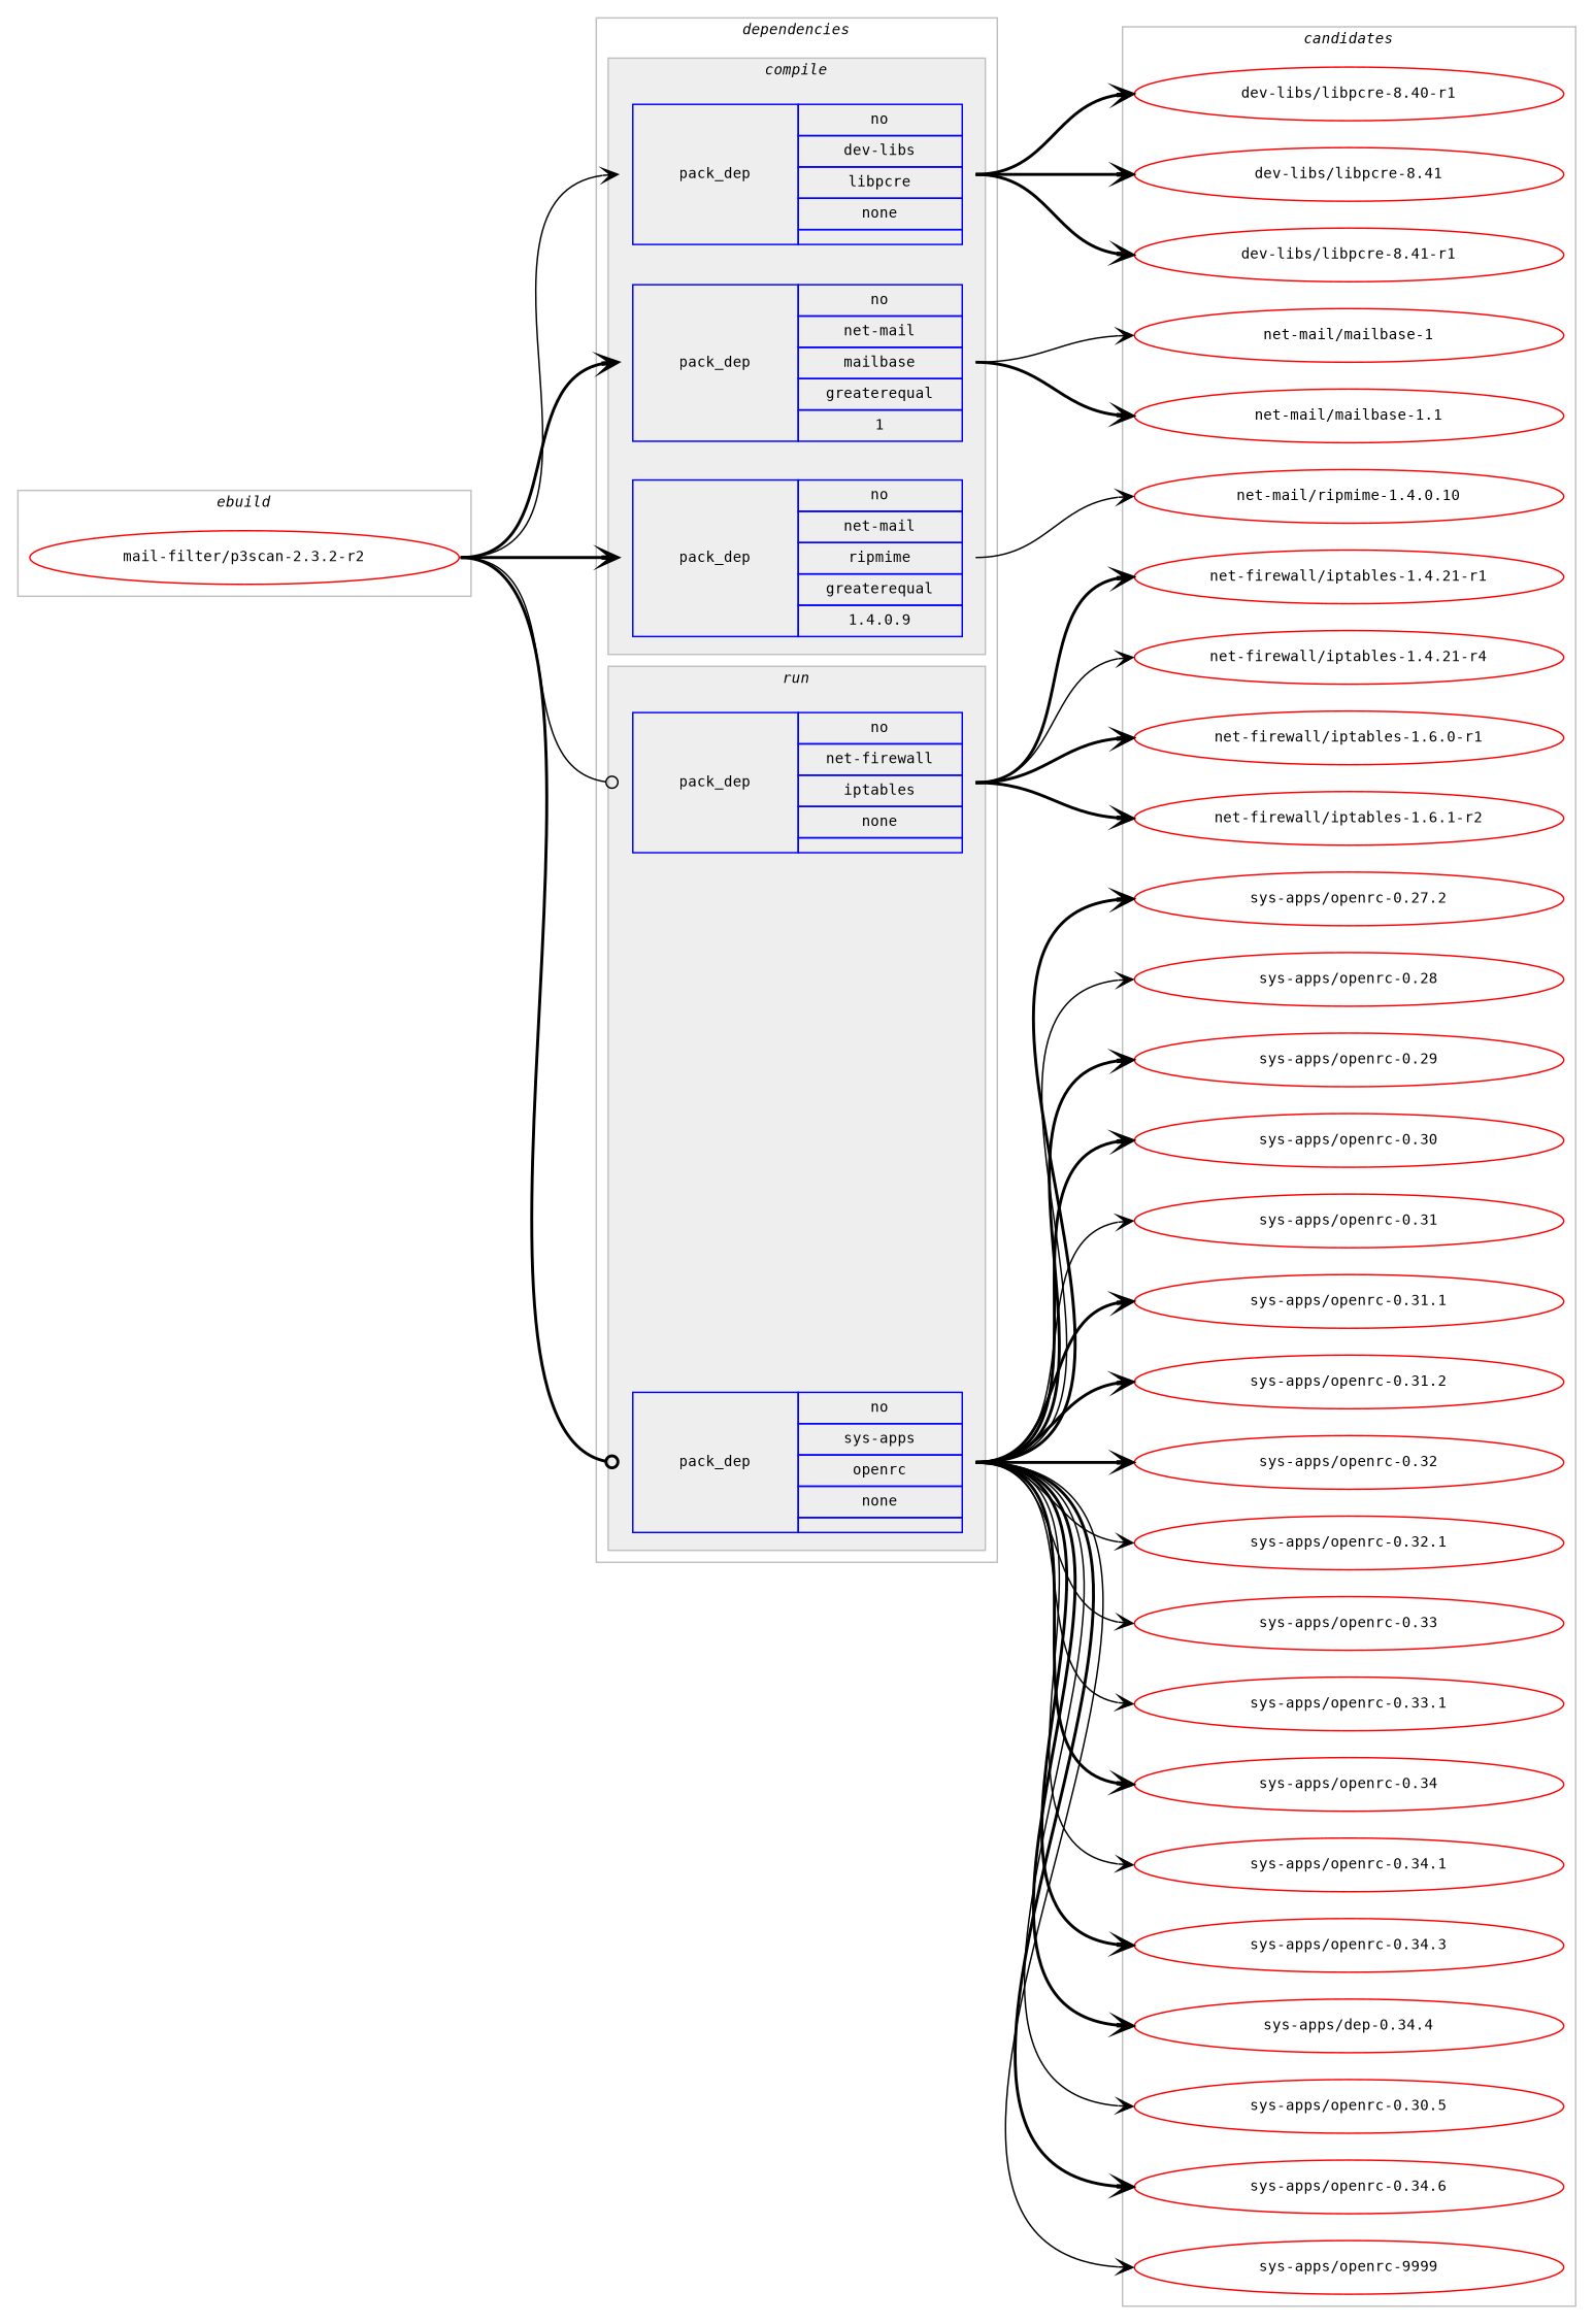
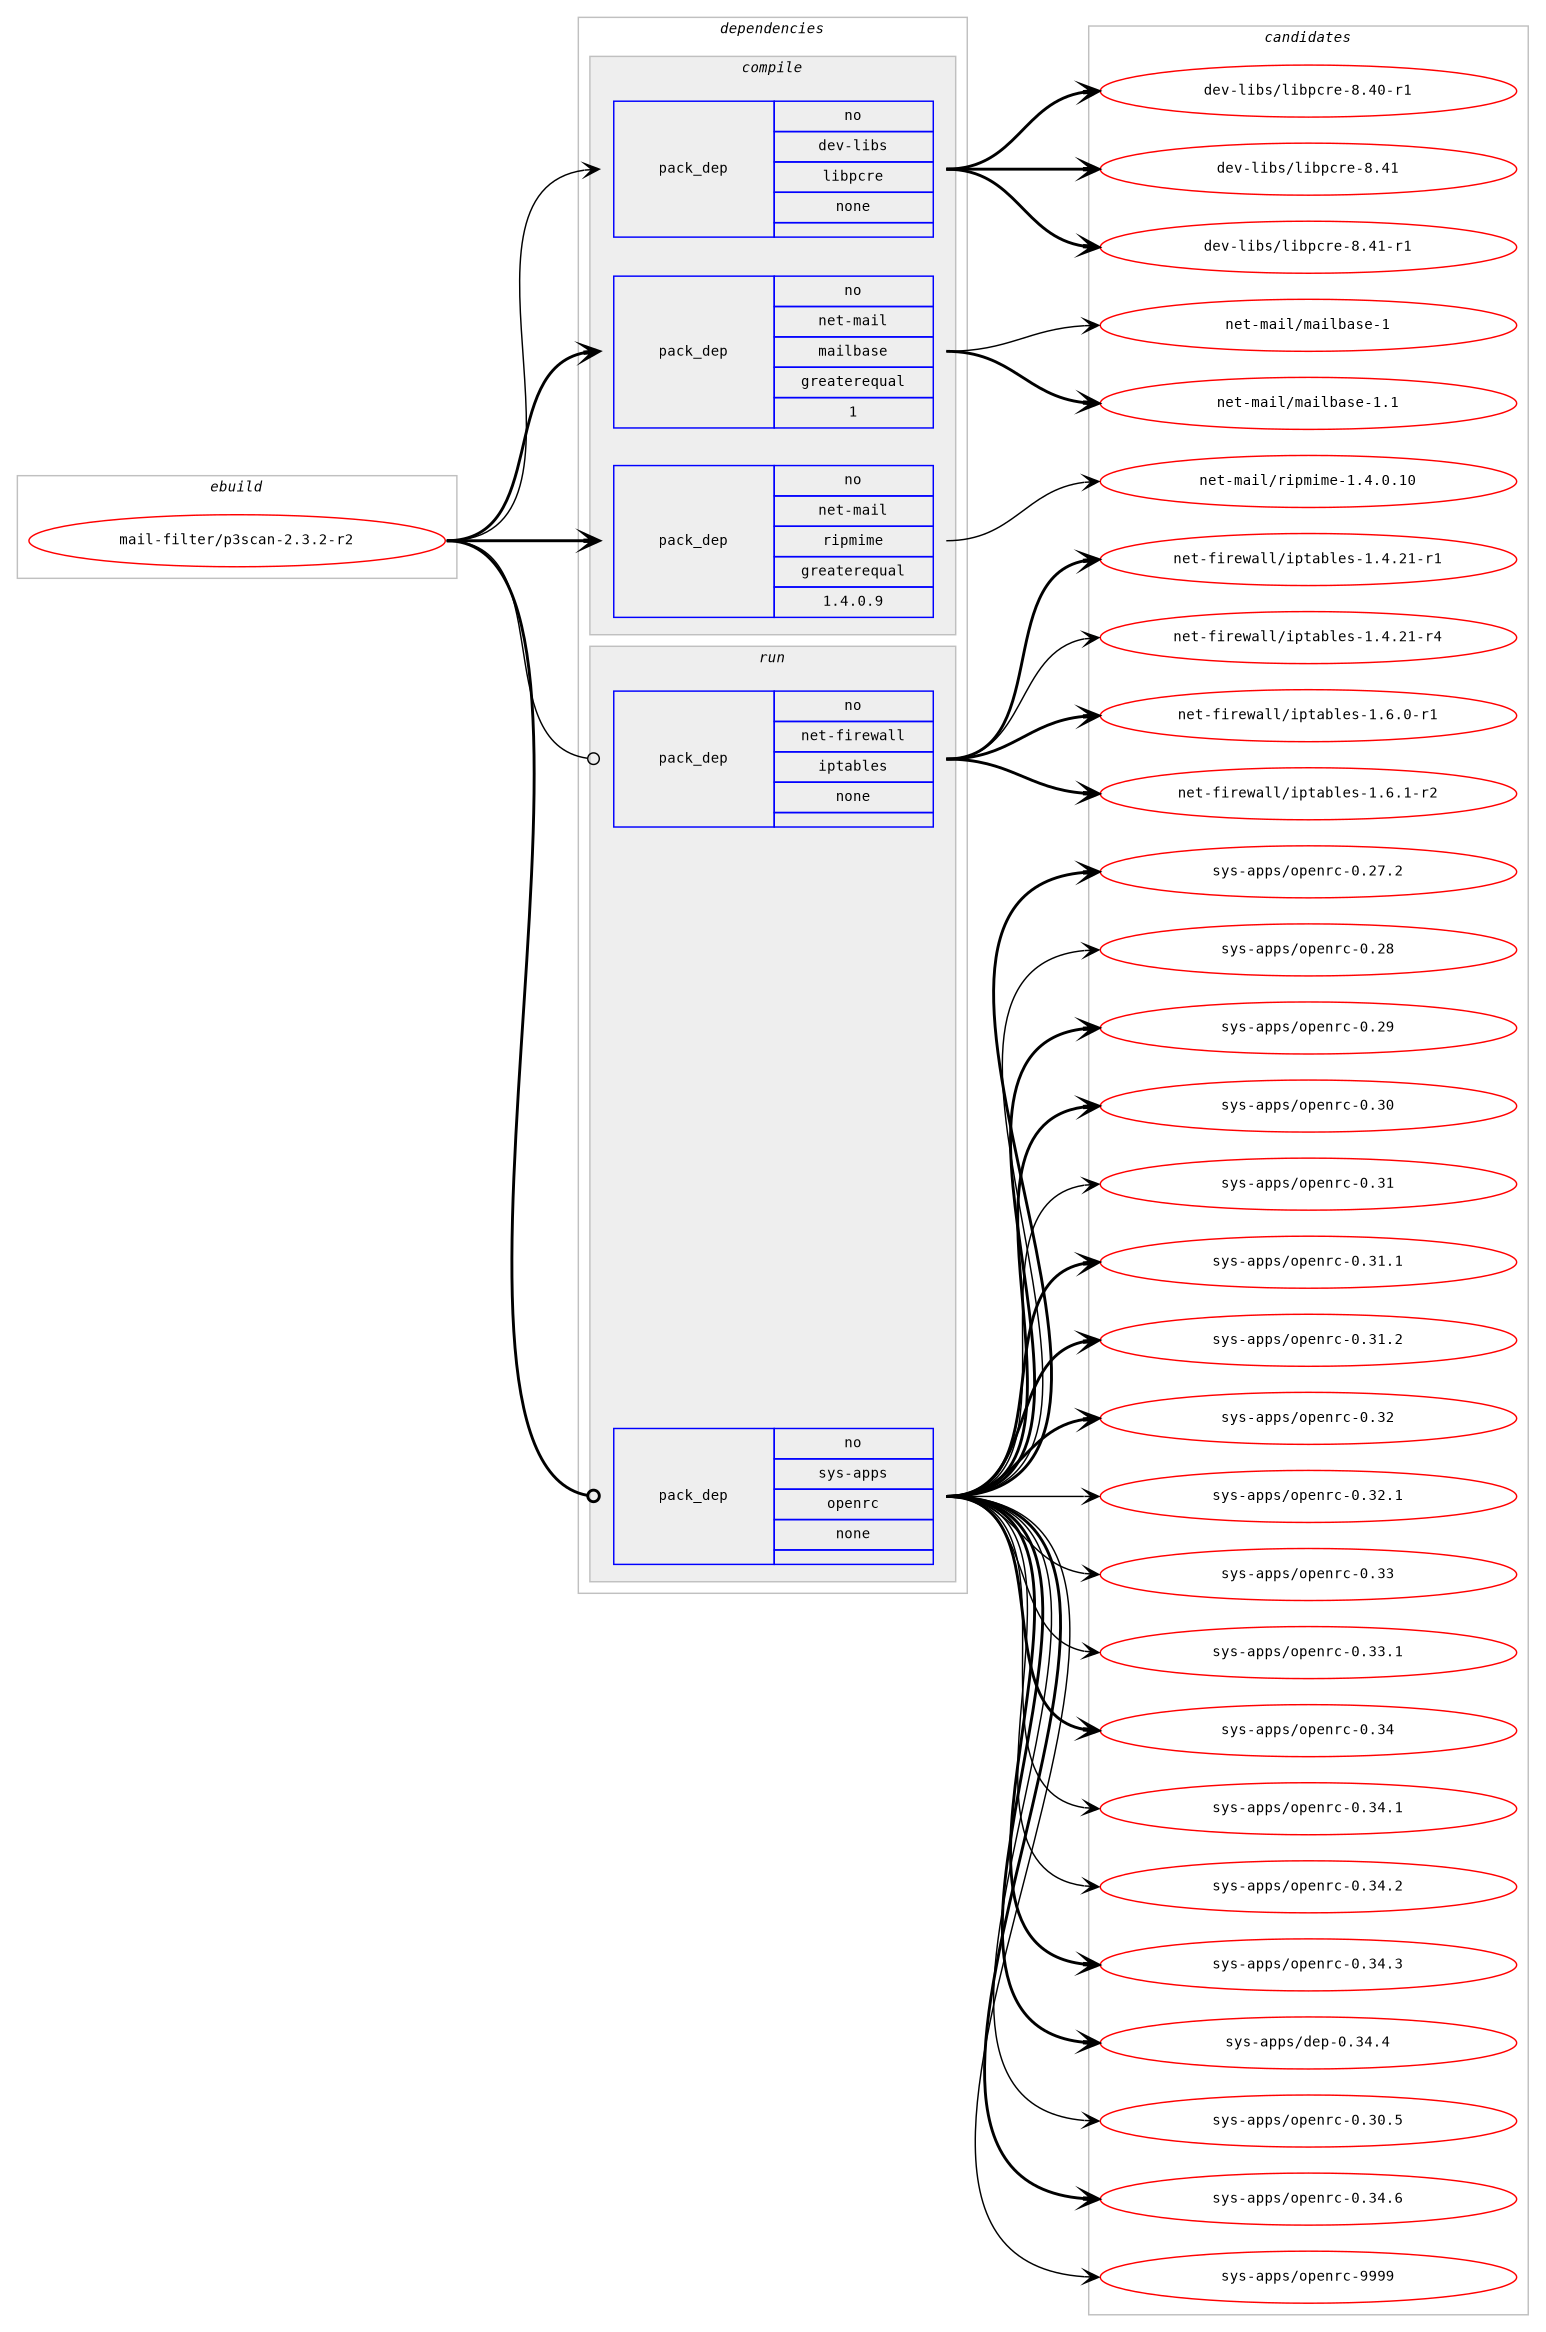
  digraph {
    compound=true
    concentrate=true
    fontname="DejaVu Sans Mono"
    fontsize=10
    newrank=true
    rankdir=LR
    ranksep=1.5
    node [color=red fontname="DejaVu Sans Mono" fontsize=10]
    edge [arrowhead=vee fontname="DejaVu Sans Mono" headport=w style=bold tailport=e weight=100]
    n1 [label="mail-filter/p3scan-2.3.2-r2" width=4]
    n2 [color=blue label=<<TABLE BORDER="0" CELLBORDER="1" CELLSPACING="0" CELLPADDING="4" WIDTH="220"><TR><TD ROWSPAN="6" CELLPADDING="30">pack_dep</TD></TR><TR><TD WIDTH="110">no</TD></TR><TR><TD>dev-libs</TD></TR><TR><TD>libpcre</TD></TR><TR><TD>none</TD></TR><TR><TD></TD></TR></TABLE>> shape=none]
    n3 [color=blue label=<<TABLE BORDER="0" CELLBORDER="1" CELLSPACING="0" CELLPADDING="4" WIDTH="220"><TR><TD ROWSPAN="6" CELLPADDING="30">pack_dep</TD></TR><TR><TD WIDTH="110">no</TD></TR><TR><TD>net-mail</TD></TR><TR><TD>mailbase</TD></TR><TR><TD>greaterequal</TD></TR><TR><TD>1</TD></TR></TABLE>> shape=none]
    n4 [color=blue label=<<TABLE BORDER="0" CELLBORDER="1" CELLSPACING="0" CELLPADDING="4" WIDTH="220"><TR><TD ROWSPAN="6" CELLPADDING="30">pack_dep</TD></TR><TR><TD WIDTH="110">no</TD></TR><TR><TD>net-mail</TD></TR><TR><TD>ripmime</TD></TR><TR><TD>greaterequal</TD></TR><TR><TD>1.4.0.9</TD></TR></TABLE>> shape=none]
    n5 [color=blue label=<<TABLE BORDER="0" CELLBORDER="1" CELLSPACING="0" CELLPADDING="4" WIDTH="220"><TR><TD ROWSPAN="6" CELLPADDING="30">pack_dep</TD></TR><TR><TD WIDTH="110">no</TD></TR><TR><TD>net-firewall</TD></TR><TR><TD>iptables</TD></TR><TR><TD>none</TD></TR><TR><TD></TD></TR></TABLE>> shape=none]
    n6 [color=blue label=<<TABLE BORDER="0" CELLBORDER="1" CELLSPACING="0" CELLPADDING="4" WIDTH="220"><TR><TD ROWSPAN="6" CELLPADDING="30">pack_dep</TD></TR><TR><TD WIDTH="110">no</TD></TR><TR><TD>sys-apps</TD></TR><TR><TD>openrc</TD></TR><TR><TD>none</TD></TR><TR><TD></TD></TR></TABLE>> shape=none]
    n7 [label="dev-libs/libpcre-8.40-r1" width=4]
    n8 [label="dev-libs/libpcre-8.41" width=4]
    n9 [label="dev-libs/libpcre-8.41-r1" width=4]
    n10 [label="net-mail/mailbase-1" width=4]
    n11 [label="net-mail/mailbase-1.1" width=4]
    n12 [label="net-mail/ripmime-1.4.0.10" width=4]
    n13 [label="net-firewall/iptables-1.4.21-r1" width=4]
    n14 [label="net-firewall/iptables-1.4.21-r4" width=4]
    n15 [label="net-firewall/iptables-1.6.0-r1" width=4]
    n16 [label="net-firewall/iptables-1.6.1-r2" width=4]
    n17 [label="sys-apps/openrc-0.27.2" width=4]
    n18 [label="sys-apps/openrc-0.28" width=4]
    n19 [label="sys-apps/openrc-0.29" width=4]
    n20 [label="sys-apps/openrc-0.30" width=4]
    n21 [label="sys-apps/openrc-0.31" width=4]
    n22 [label="sys-apps/openrc-0.31.1" width=4]
    n23 [label="sys-apps/openrc-0.31.2" width=4]
    n24 [label="sys-apps/openrc-0.32" width=4]
    n25 [label="sys-apps/openrc-0.32.1" width=4]
    n26 [label="sys-apps/openrc-0.33" width=4]
    n27 [label="sys-apps/openrc-0.33.1" width=4]
    n28 [label="sys-apps/openrc-0.34" width=4]
    n29 [label="sys-apps/openrc-0.34.1" width=4]
+   n30 [label="sys-apps/openrc-0.34.2" width=4]
    n31 [label="sys-apps/openrc-0.34.3" width=4]
    n32 [label="sys-apps/dep-0.34.4" width=4]
    n33 [label="sys-apps/openrc-0.30.5" width=4]
    n34 [label="sys-apps/openrc-0.34.6" width=4]
    n35 [label="sys-apps/openrc-9999" width=4]
    subgraph cluster_1 {
      color=gray
      label=<<i>ebuild</i>>
      rank=same
      n1
    }
    subgraph cluster_2 {
      color=gray
      label=<<i>dependencies</i>>
      subgraph cluster_3 {
        color=gray
        fillcolor="#eeeeee"
        label=<<i>compile</i>>
        style=filled
        subgraph sub_4 {
          color=gray
          fillcolor="#eeeeee"
          label=<<i>compile</i>>
          style=filled
          n2
        }
        subgraph sub_5 {
          color=gray
          fillcolor="#eeeeee"
          label=<<i>compile</i>>
          style=filled
          n3
        }
        subgraph sub_6 {
          color=gray
          fillcolor="#eeeeee"
          label=<<i>compile</i>>
          style=filled
          n4
        }
      }
      subgraph cluster_7 {
        color=gray
        fillcolor="#eeeeee"
        label=<<i>compile and run</i>>
        style=filled
      }
      subgraph cluster_8 {
        color=gray
        fillcolor="#eeeeee"
        label=<<i>run</i>>
        style=filled
        subgraph sub_9 {
          color=gray
          fillcolor="#eeeeee"
          label=<<i>run</i>>
          style=filled
          n5
        }
        subgraph sub_10 {
          color=gray
          fillcolor="#eeeeee"
          label=<<i>run</i>>
          style=filled
          n6
        }
      }
    }
    subgraph cluster_11 {
      color=gray
      label=<<i>candidates</i>>
      rank=same
      subgraph sub_12 {
        color=black
        label=<<i>candidates</i>>
        nodesep=1
        rank=same
        n7
        n8
        n9
      }
      subgraph sub_13 {
        color=black
        label=<<i>candidates</i>>
        nodesep=1
        rank=same
        n10
        n11
      }
      subgraph sub_14 {
        color=black
        label=<<i>candidates</i>>
        nodesep=1
        rank=same
        n12
      }
      subgraph sub_15 {
        color=black
        label=<<i>candidates</i>>
        nodesep=1
        rank=same
        n13
        n14
        n15
        n16
      }
      subgraph sub_16 {
        color=black
        label=<<i>candidates</i>>
        nodesep=1
        rank=same
        n17
        n18
        n19
        n20
        n21
        n22
        n23
        n24
        n25
        n26
        n27
        n28
        n29
+       n30
        n31
        n32
        n33
        n34
        n35
      }
    }
    n1 -> n2 [style=solid weight=20]
    n1 -> n3 [weight=20]
    n1 -> n4 [weight=20]
    n1 -> n5 [arrowhead=odot style=solid weight=20]
    n1 -> n6 [arrowhead=odot weight=20]
    n2 -> n7
    n2 -> n8
    n2 -> n9
    n3 -> n10 [style=solid]
    n3 -> n11
    n4 -> n12 [style=solid]
    n5 -> n13
    n5 -> n14 [style=solid]
    n5 -> n15
    n5 -> n16
    n6 -> n17
    n6 -> n18 [style=solid]
    n6 -> n19
    n6 -> n20
    n6 -> n21 [style=solid]
    n6 -> n22
    n6 -> n23
    n6 -> n24
    n6 -> n25 [style=solid]
    n6 -> n26 [style=solid]
    n6 -> n27 [style=solid]
    n6 -> n28
    n6 -> n29 [style=solid]
+   n6 -> n30 [style=solid]
    n6 -> n31
    n6 -> n32
    n6 -> n33 [style=solid]
    n6 -> n34
    n6 -> n35 [style=solid]
  }
